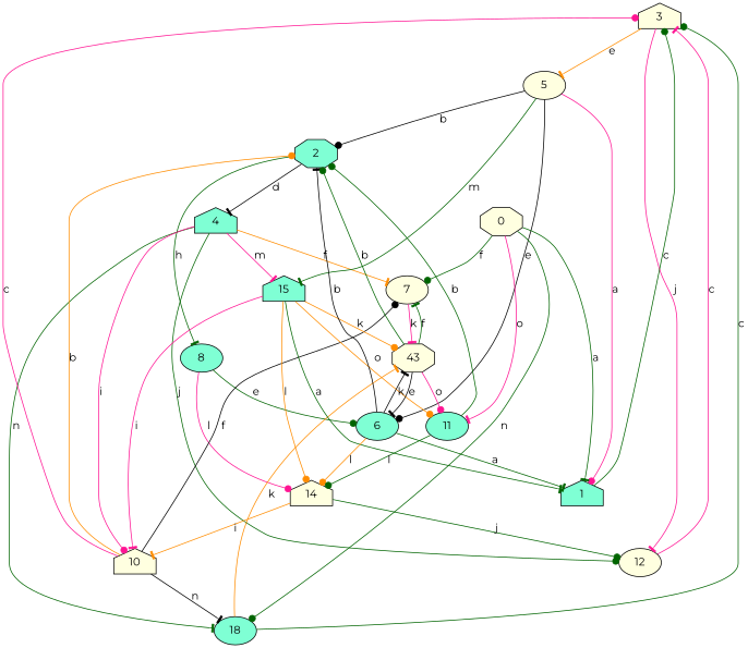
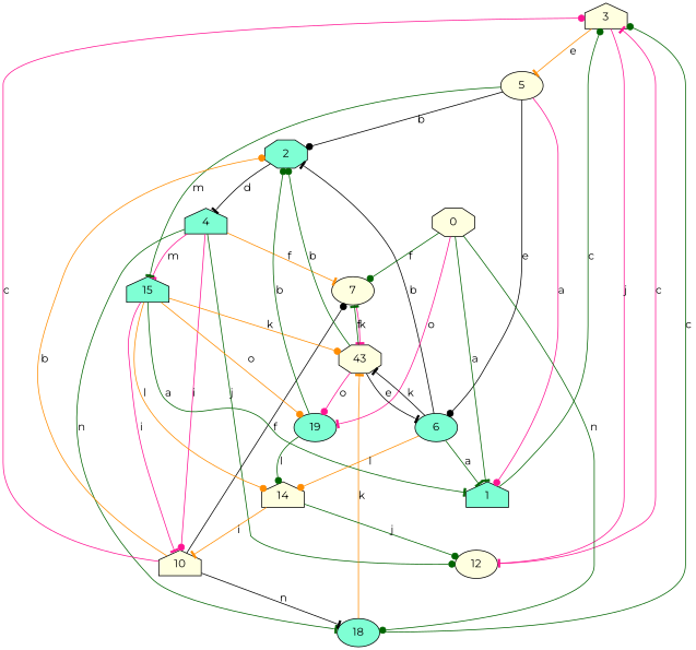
  strict digraph {
    fontname=Montserrat
    node [fillcolor=lightyellow fontname=Montserrat shape=ellipse style=filled]
    edge [arrowhead=dot color=darkgreen fontname=Montserrat]
    3 [shape=house]
    1 [fillcolor=aquamarine shape=house]
    2 [fillcolor=aquamarine shape=octagon]
    4 [fillcolor=aquamarine shape=house]
-   8 [fillcolor=aquamarine]
    5
    12
    7
    18 [fillcolor=aquamarine]
    10 [shape=house]
    15 [fillcolor=aquamarine shape=house]
    6 [fillcolor=aquamarine]
    14 [shape=house]
    0 [shape=octagon]
-   19 [fillcolor=aquamarine label=11]
+   19 [fillcolor=aquamarine]
    n16 [label=43 shape=octagon]
    3 -> 5 [arrowhead=tee color=darkorange label=e]
    3 -> 12 [arrowhead=tee color=deeppink label=j]
    1 -> 3 [label=c]
    2 -> 4 [arrowhead=tee color=black label=d]
-   2 -> 8 [arrowhead=tee label=h]
    4 -> 12 [label=j]
    4 -> 7 [arrowhead=tee color=darkorange label=f]
    4 -> 18 [arrowhead=tee label=n]
    4 -> 10 [color=deeppink label=i]
    4 -> 15 [arrowhead=tee color=deeppink label=m]
-   8 -> 6 [label=e]
-   8 -> 14 [color=deeppink label=l]
    5 -> 1 [color=deeppink label=a]
    5 -> 2 [color=black label=b]
    5 -> 15 [arrowhead=tee label=m]
    5 -> 6 [color=black label=e]
    12 -> 3 [arrowhead=tee color=deeppink label=c]
    7 -> n16 [arrowhead=tee color=deeppink label=k]
    18 -> 3 [label=c]
    18 -> n16 [arrowhead=tee color=darkorange label=k]
    10 -> 3 [color=deeppink label=c]
    10 -> 2 [color=darkorange label=b]
    10 -> 7 [color=black label=f]
    10 -> 18 [arrowhead=tee color=black label=n]
    15 -> 1 [arrowhead=tee label=a]
    15 -> 10 [arrowhead=tee color=deeppink label=i]
    15 -> 14 [color=darkorange label=l]
    15 -> 19 [color=darkorange label=o]
    15 -> n16 [color=darkorange label=k]
    6 -> 1 [arrowhead=tee label=a]
    6 -> 2 [arrowhead=tee color=black label=b]
    6 -> 14 [color=darkorange label=l]
    6 -> n16 [arrowhead=tee color=black label=k]
    14 -> 12 [label=j]
    14 -> 10 [arrowhead=tee color=darkorange label=i]
    0 -> 1 [arrowhead=tee label=a]
    0 -> 7 [label=f]
    0 -> 18 [label=n]
    0 -> 19 [arrowhead=tee color=deeppink label=o]
    19 -> 2 [label=b]
    19 -> 14 [label=l]
    n16 -> 2 [label=b]
    n16 -> 7 [arrowhead=tee label=f]
    n16 -> 6 [arrowhead=tee color=black label=e]
    n16 -> 19 [color=deeppink label=o]
  }
